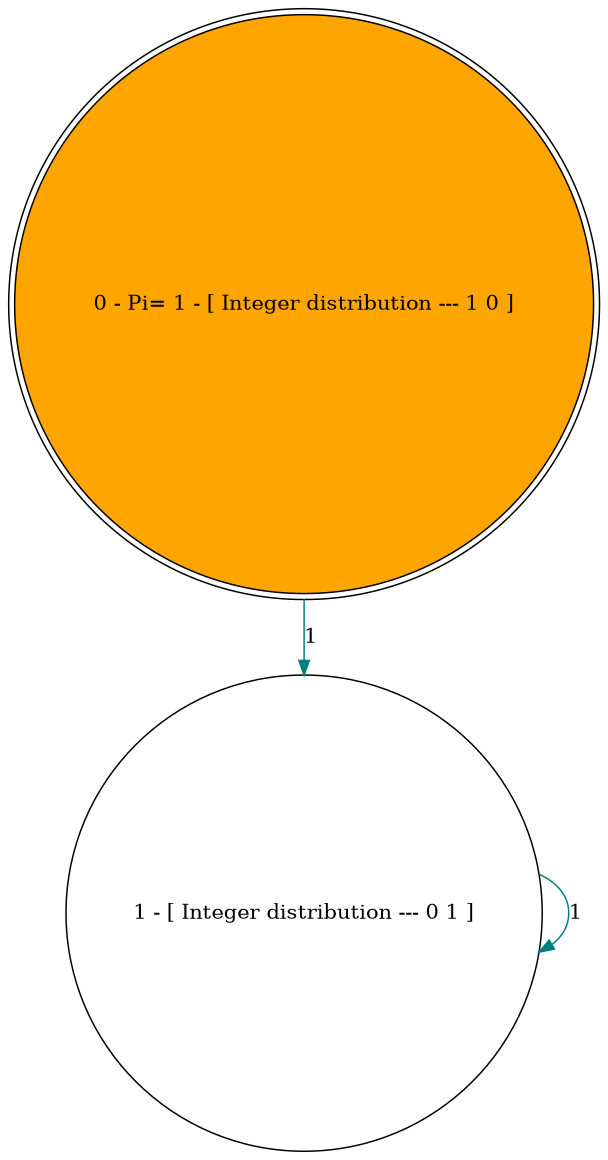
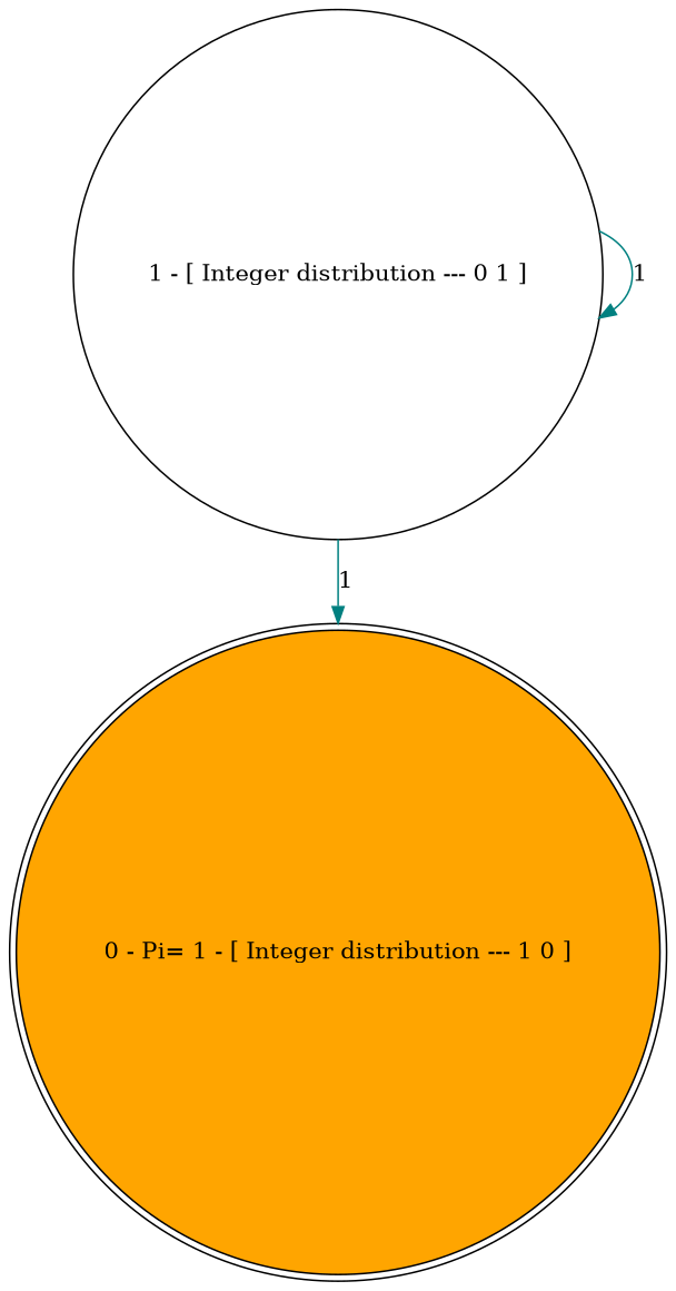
  digraph {
    node [style=filled]
    edge [color=teal style=solid]
    n1 [label="0 - Pi= 1 - [ Integer distribution --- 1 0 ]" shape=doublecircle fillcolor=orange]
    n2 [label="1 - [ Integer distribution --- 0 1 ]" shape=circle fillcolor=white]
-   n1 -> n2 [label=1]
+   n2 -> n1 [label=1]
    n2 -> n2 [label=1]
  }
